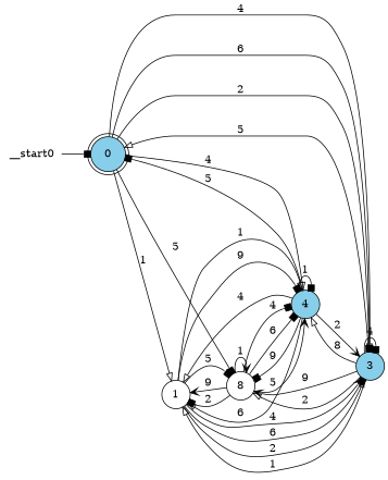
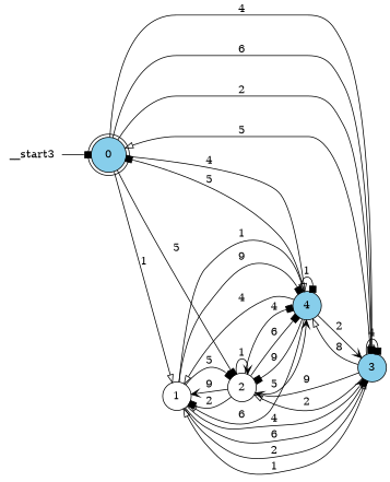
  digraph {
    rankdir=LR
    node [fillcolor=skyblue shape=circle style=filled]
    edge [arrowhead=box]
    n1 [label=0 shape=doublecircle]
    n2 [fillcolor=white label=1]
-   n3 [fillcolor=white label=8]
+   n3 [fillcolor=white label=2]
    n4 [label=3]
    n5 [label=4]
-   __start0 [fillcolor=white height=0 shape=none width=0]
+   __start0 [fillcolor=white height=0 shape=none width=0 label=__start3]
    n1 -> n2 [arrowhead=onormal label=1]
    n1 -> n3 [label=5]
    n1 -> n4 [label=4]
    n1 -> n4 [arrowhead=onormal label=6]
    n1 -> n4 [label=2]
    n1 -> n5 [arrowhead=onormal label=4]
    n2 -> n3 [label=5]
    n2 -> n4 [arrowhead=vee label=4]
    n2 -> n4 [label=6]
    n2 -> n4 [arrowhead=onormal label=2]
    n2 -> n5 [arrowhead=onormal label=1]
    n2 -> n5 [label=9]
    n3 -> n2 [arrowhead=vee label=9]
    n3 -> n2 [label=2]
    n3 -> n3 [arrowhead=vee label=1]
    n3 -> n5 [arrowhead=vee label=5]
    n3 -> n5 [label=4]
    n3 -> n5 [label=6]
    n4 -> n1 [arrowhead=onormal label=5]
    n4 -> n2 [arrowhead=onormal label=1]
    n4 -> n3 [arrowhead=vee label=9]
    n4 -> n3 [arrowhead=onormal label=2]
    n4 -> n4 [label=4]
    n4 -> n5 [arrowhead=onormal label=8]
    n5 -> n1 [label=5]
    n5 -> n2 [arrowhead=onormal label=4]
    n5 -> n2 [arrowhead=onormal label=6]
    n5 -> n3 [label=9]
    n5 -> n4 [arrowhead=vee label=2]
    n5 -> n5 [label=1]
    __start0 -> n1
  }
